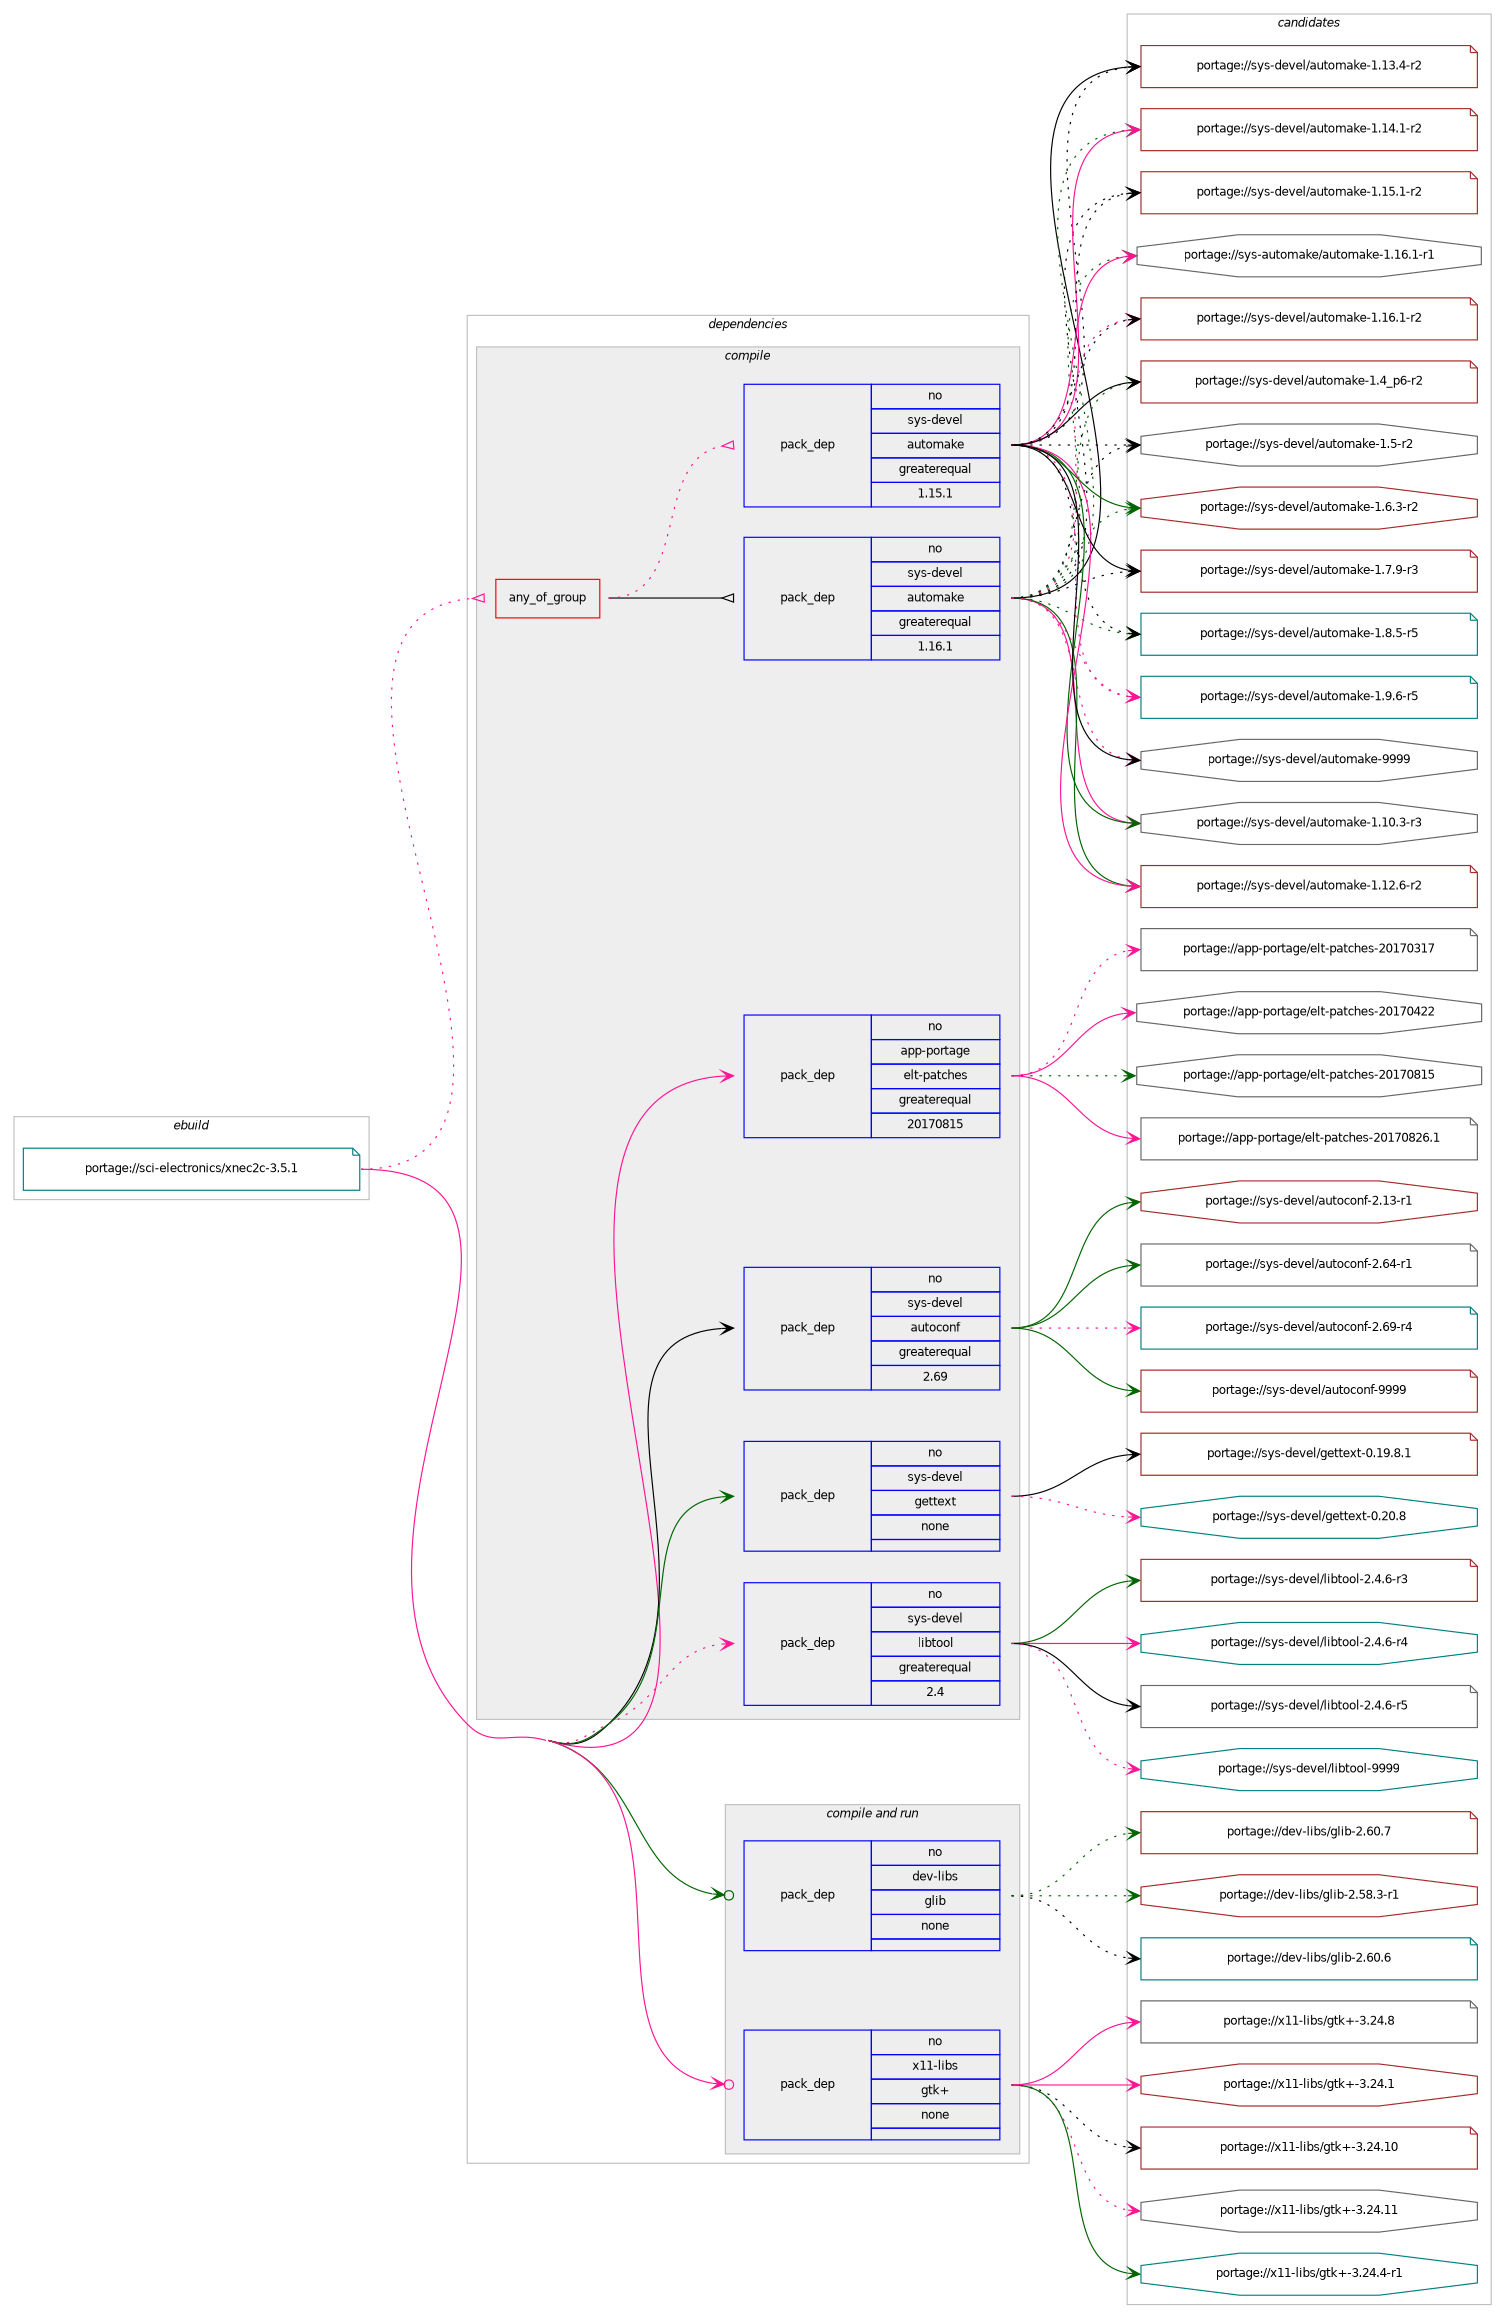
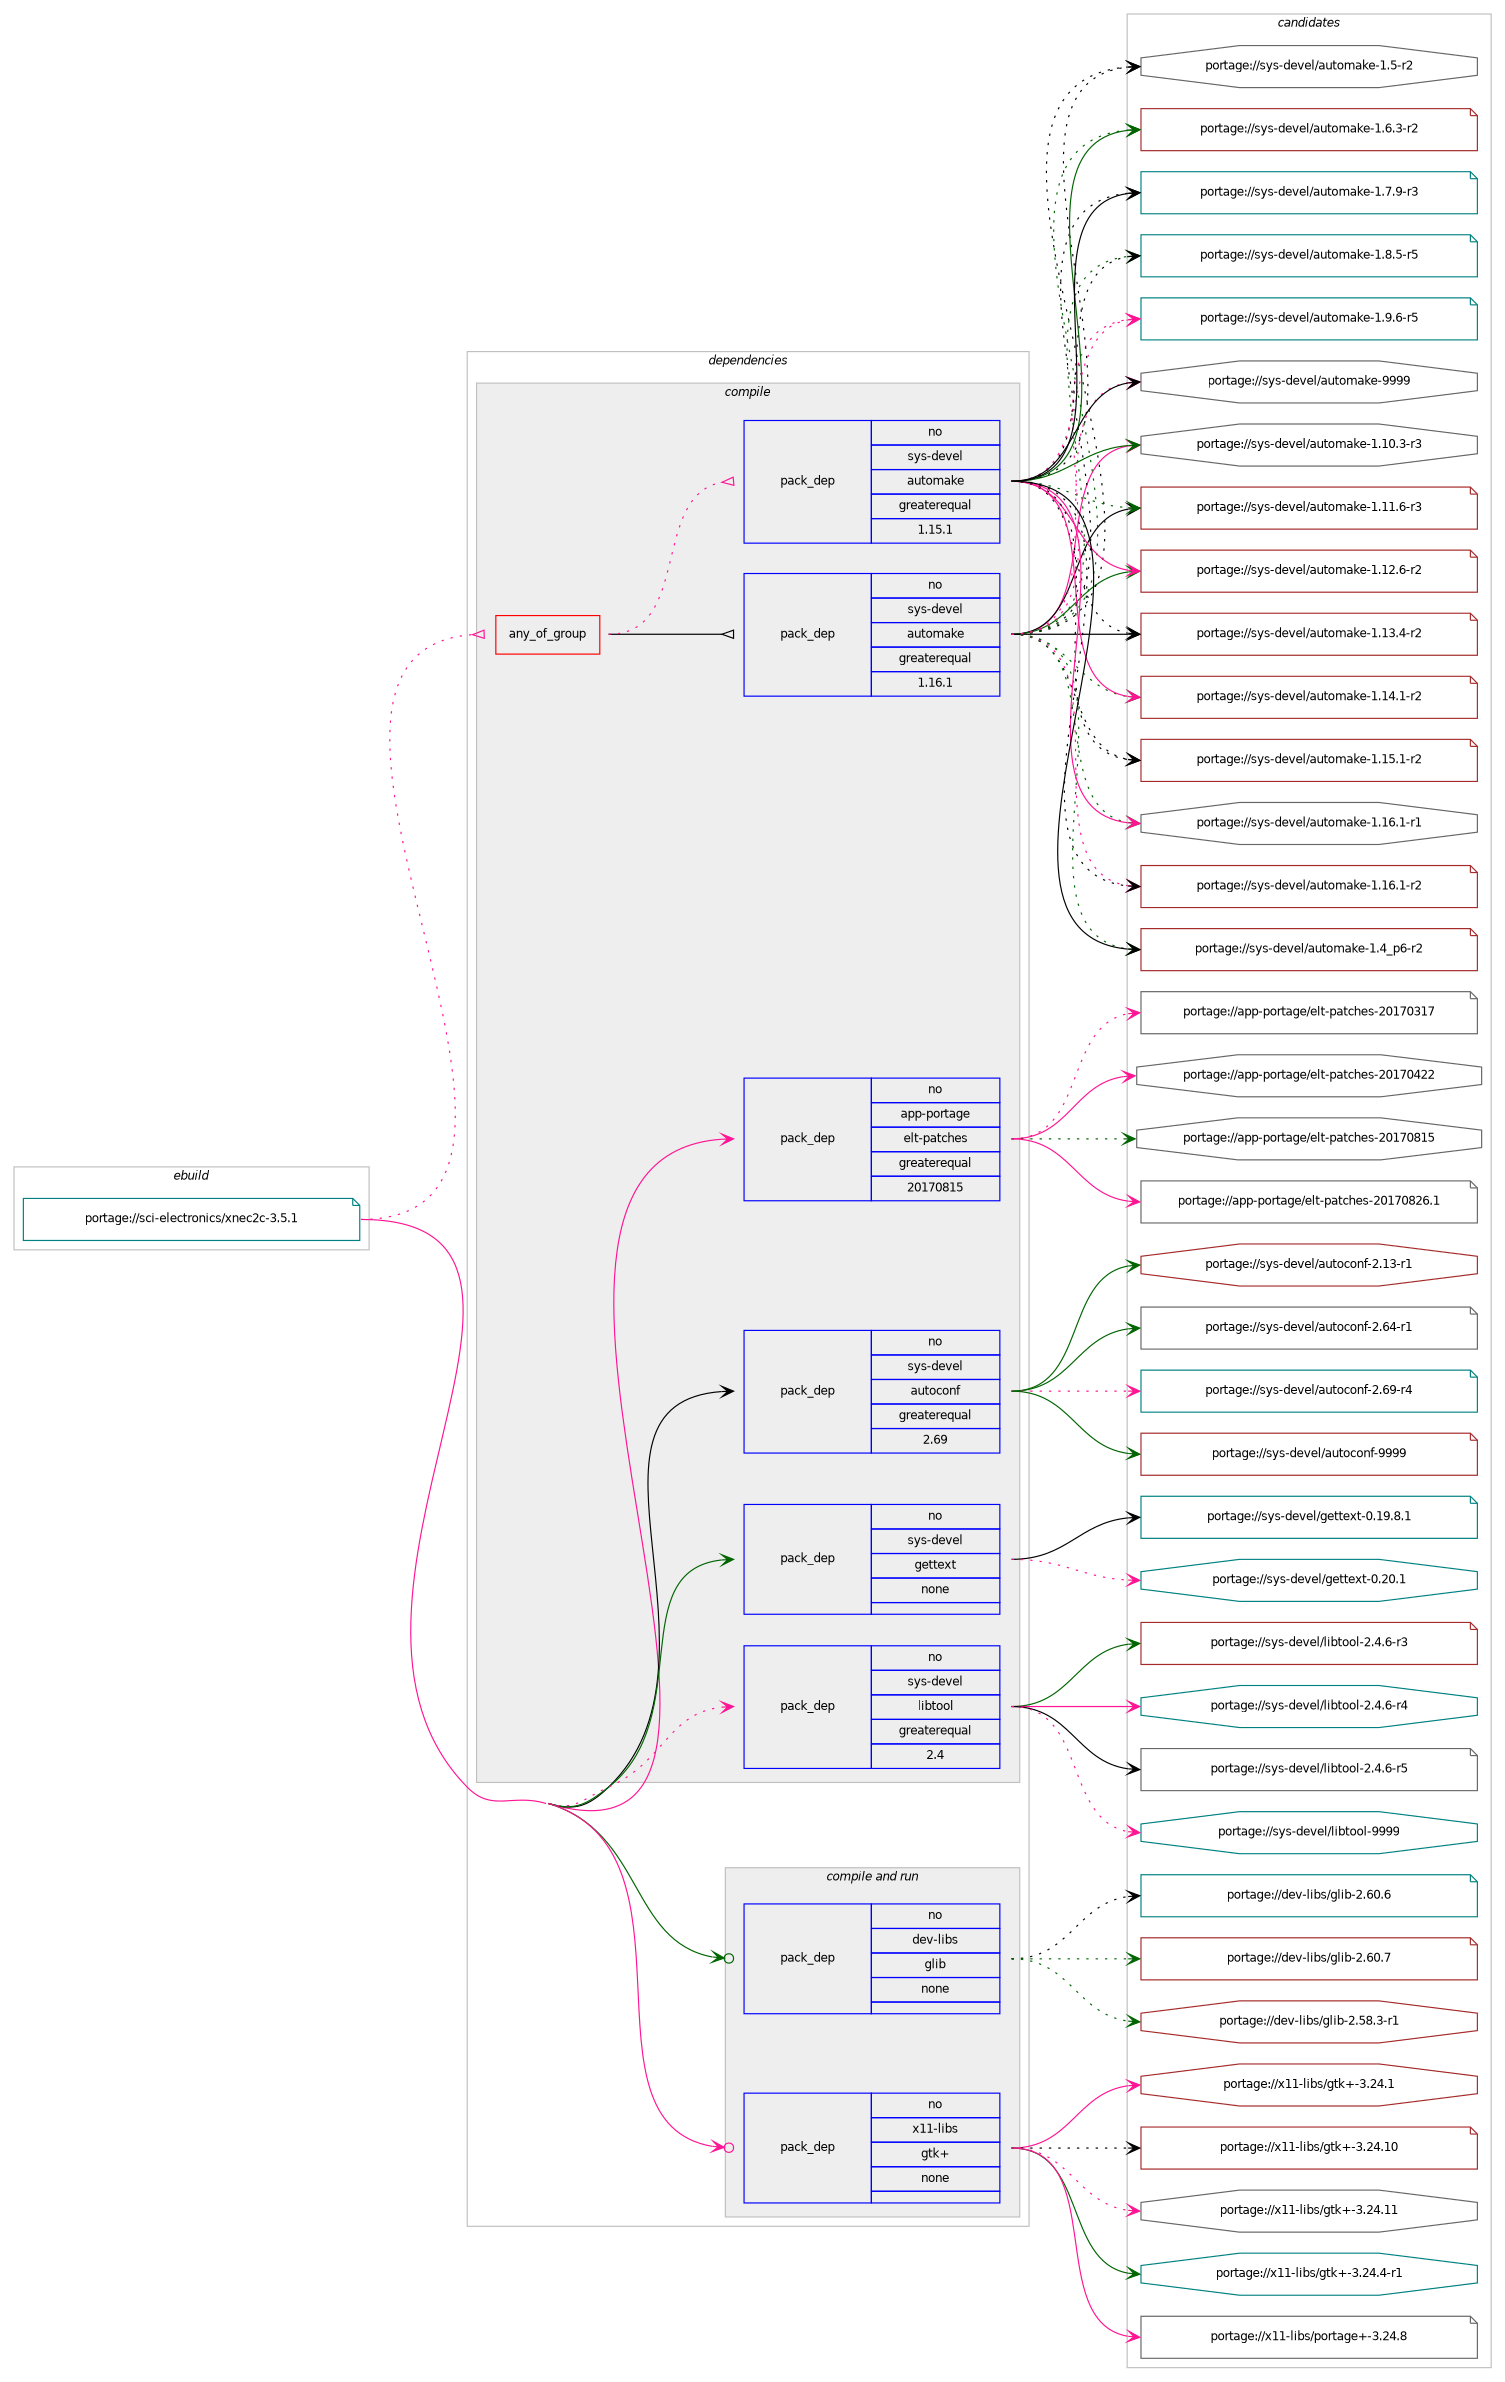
  digraph {
    compound=true
    concentrate=true
    fontname=Helvetica
    fontsize=10
    newrank=true
    rankdir=LR
    ranksep=1.5
    node [color=brown fontname=Helvetica fontsize=10 shape=note]
    edge [arrowhead=vee color=deeppink headport=w style=dotted tailport=e weight=100]
    n1 [color=teal label="portage://sci-electronics/xnec2c-3.5.1" width=4]
    n2 [color=blue label=<<TABLE BORDER="0" CELLBORDER="1" CELLSPACING="0" CELLPADDING="4" WIDTH="220"><TR><TD ROWSPAN="6" CELLPADDING="30">pack_dep</TD></TR><TR><TD WIDTH="110">no</TD></TR><TR><TD>sys-devel</TD></TR><TR><TD>automake</TD></TR><TR><TD>greaterequal</TD></TR><TR><TD>1.16.1</TD></TR></TABLE>> shape=none]
    n3 [color=blue label=<<TABLE BORDER="0" CELLBORDER="1" CELLSPACING="0" CELLPADDING="4" WIDTH="220"><TR><TD ROWSPAN="6" CELLPADDING="30">pack_dep</TD></TR><TR><TD WIDTH="110">no</TD></TR><TR><TD>sys-devel</TD></TR><TR><TD>automake</TD></TR><TR><TD>greaterequal</TD></TR><TR><TD>1.15.1</TD></TR></TABLE>> shape=none]
    n4 [color=red label=<<TABLE BORDER="0" CELLBORDER="1" CELLSPACING="0" CELLPADDING="4"><TR><TD CELLPADDING="10">any_of_group</TD></TR></TABLE>> shape=none]
    n5 [color=blue label=<<TABLE BORDER="0" CELLBORDER="1" CELLSPACING="0" CELLPADDING="4" WIDTH="220"><TR><TD ROWSPAN="6" CELLPADDING="30">pack_dep</TD></TR><TR><TD WIDTH="110">no</TD></TR><TR><TD>app-portage</TD></TR><TR><TD>elt-patches</TD></TR><TR><TD>greaterequal</TD></TR><TR><TD>20170815</TD></TR></TABLE>> shape=none]
    n6 [color=blue label=<<TABLE BORDER="0" CELLBORDER="1" CELLSPACING="0" CELLPADDING="4" WIDTH="220"><TR><TD ROWSPAN="6" CELLPADDING="30">pack_dep</TD></TR><TR><TD WIDTH="110">no</TD></TR><TR><TD>sys-devel</TD></TR><TR><TD>autoconf</TD></TR><TR><TD>greaterequal</TD></TR><TR><TD>2.69</TD></TR></TABLE>> shape=none]
    n7 [color=blue label=<<TABLE BORDER="0" CELLBORDER="1" CELLSPACING="0" CELLPADDING="4" WIDTH="220"><TR><TD ROWSPAN="6" CELLPADDING="30">pack_dep</TD></TR><TR><TD WIDTH="110">no</TD></TR><TR><TD>sys-devel</TD></TR><TR><TD>gettext</TD></TR><TR><TD>none</TD></TR><TR><TD></TD></TR></TABLE>> shape=none]
    n8 [color=blue label=<<TABLE BORDER="0" CELLBORDER="1" CELLSPACING="0" CELLPADDING="4" WIDTH="220"><TR><TD ROWSPAN="6" CELLPADDING="30">pack_dep</TD></TR><TR><TD WIDTH="110">no</TD></TR><TR><TD>sys-devel</TD></TR><TR><TD>libtool</TD></TR><TR><TD>greaterequal</TD></TR><TR><TD>2.4</TD></TR></TABLE>> shape=none]
    n9 [color=blue label=<<TABLE BORDER="0" CELLBORDER="1" CELLSPACING="0" CELLPADDING="4" WIDTH="220"><TR><TD ROWSPAN="6" CELLPADDING="30">pack_dep</TD></TR><TR><TD WIDTH="110">no</TD></TR><TR><TD>dev-libs</TD></TR><TR><TD>glib</TD></TR><TR><TD>none</TD></TR><TR><TD></TD></TR></TABLE>> shape=none]
    n10 [color=blue label=<<TABLE BORDER="0" CELLBORDER="1" CELLSPACING="0" CELLPADDING="4" WIDTH="220"><TR><TD ROWSPAN="6" CELLPADDING="30">pack_dep</TD></TR><TR><TD WIDTH="110">no</TD></TR><TR><TD>x11-libs</TD></TR><TR><TD>gtk+</TD></TR><TR><TD>none</TD></TR><TR><TD></TD></TR></TABLE>> shape=none]
    n11 [color=gray40 label="portage://sys-devel/automake-1.10.3-r3" shape=octagon width=4]
+   n12 [label="portage://sys-devel/automake-1.11.6-r3" width=4]
    n13 [label="portage://sys-devel/automake-1.12.6-r2" width=4]
    n14 [label="portage://sys-devel/automake-1.13.4-r2" width=4]
    n15 [label="portage://sys-devel/automake-1.14.1-r2" width=4]
    n16 [label="portage://sys-devel/automake-1.15.1-r2" width=4]
-   n17 [color=gray40 label="portage://sys-automake/automake-1.16.1-r1" shape=octagon width=4]
+   n17 [color=gray40 label="portage://sys-devel/automake-1.16.1-r1" shape=octagon width=4]
    n18 [label="portage://sys-devel/automake-1.16.1-r2" width=4]
    n19 [label="portage://sys-devel/automake-1.4_p6-r2" width=4]
    n20 [color=gray40 label="portage://sys-devel/automake-1.5-r2" shape=octagon width=4]
-   n21 [label="portage://sys-devel/automake-1.6.3-r2" shape=octagon width=4]
-   n22 [label="portage://sys-devel/automake-1.7.9-r3" width=4]
+   n21 [label="portage://sys-devel/automake-1.6.3-r2" width=4]
+   n22 [color=teal label="portage://sys-devel/automake-1.7.9-r3" width=4]
    n23 [color=teal label="portage://sys-devel/automake-1.8.5-r5" width=4]
    n24 [color=teal label="portage://sys-devel/automake-1.9.6-r5" width=4]
    n25 [color=gray40 label="portage://sys-devel/automake-9999" shape=octagon width=4]
    n26 [color=gray40 label="portage://app-portage/elt-patches-20170317" width=4]
    n27 [color=gray40 label="portage://app-portage/elt-patches-20170422" shape=octagon width=4]
    n28 [color=gray40 label="portage://app-portage/elt-patches-20170815" shape=octagon width=4]
    n29 [color=gray40 label="portage://app-portage/elt-patches-20170826.1" width=4]
    n30 [label="portage://sys-devel/autoconf-2.13-r1" shape=octagon width=4]
    n31 [color=gray40 label="portage://sys-devel/autoconf-2.64-r1" width=4]
    n32 [color=teal label="portage://sys-devel/autoconf-2.69-r4" width=4]
    n33 [label="portage://sys-devel/autoconf-9999" width=4]
-   n34 [label="portage://sys-devel/gettext-0.19.8.1" width=4]
-   n35 [color=teal label="portage://sys-devel/gettext-0.20.8" shape=octagon width=4]
+   n34 [color=teal label="portage://sys-devel/gettext-0.19.8.1" width=4]
+   n35 [color=teal label="portage://sys-devel/gettext-0.20.1" shape=octagon width=4]
    n36 [label="portage://sys-devel/libtool-2.4.6-r3" width=4]
    n37 [color=teal label="portage://sys-devel/libtool-2.4.6-r4" shape=octagon width=4]
    n38 [color=gray40 label="portage://sys-devel/libtool-2.4.6-r5" width=4]
    n39 [color=teal label="portage://sys-devel/libtool-9999" shape=octagon width=4]
    n40 [label="portage://dev-libs/glib-2.58.3-r1" shape=octagon width=4]
    n41 [color=teal label="portage://dev-libs/glib-2.60.6" width=4]
    n42 [label="portage://dev-libs/glib-2.60.7" width=4]
    n43 [label="portage://x11-libs/gtk+-3.24.1" shape=octagon width=4]
    n44 [label="portage://x11-libs/gtk+-3.24.10" width=4]
    n45 [color=gray40 label="portage://x11-libs/gtk+-3.24.11" shape=octagon width=4]
    n46 [color=teal label="portage://x11-libs/gtk+-3.24.4-r1" shape=octagon width=4]
-   n47 [color=gray40 label="portage://x11-libs/gtk+-3.24.8" width=4]
+   n47 [color=gray40 label="portage://x11-libs/portage+-3.24.8" width=4]
    subgraph cluster_1 {
      color=gray
      label=<<i>ebuild</i>>
      rank=same
      n1
    }
    subgraph cluster_2 {
      color=gray
      label=<<i>dependencies</i>>
      subgraph cluster_3 {
        color=gray
        fillcolor="#eeeeee"
        label=<<i>compile</i>>
        style=filled
        subgraph sub_4 {
          color=gray
          fillcolor="#eeeeee"
          label=<<i>compile</i>>
          style=filled
          n4
          subgraph sub_5 {
            color=gray
            fillcolor="#eeeeee"
            label=<<i>compile</i>>
            style=filled
            n2
          }
          subgraph sub_6 {
            color=gray
            fillcolor="#eeeeee"
            label=<<i>compile</i>>
            style=filled
            n3
          }
        }
        subgraph sub_7 {
          color=gray
          fillcolor="#eeeeee"
          label=<<i>compile</i>>
          style=filled
          n5
        }
        subgraph sub_8 {
          color=gray
          fillcolor="#eeeeee"
          label=<<i>compile</i>>
          style=filled
          n6
        }
        subgraph sub_9 {
          color=gray
          fillcolor="#eeeeee"
          label=<<i>compile</i>>
          style=filled
          n7
        }
        subgraph sub_10 {
          color=gray
          fillcolor="#eeeeee"
          label=<<i>compile</i>>
          style=filled
          n8
        }
      }
      subgraph cluster_11 {
        color=gray
        fillcolor="#eeeeee"
        label=<<i>compile and run</i>>
        style=filled
        subgraph sub_12 {
          color=gray
          fillcolor="#eeeeee"
          label=<<i>compile and run</i>>
          style=filled
          n9
        }
        subgraph sub_13 {
          color=gray
          fillcolor="#eeeeee"
          label=<<i>compile and run</i>>
          style=filled
          n10
        }
      }
      subgraph cluster_14 {
        color=gray
        fillcolor="#eeeeee"
        label=<<i>run</i>>
        style=filled
      }
    }
    subgraph cluster_15 {
      color=gray
      label=<<i>candidates</i>>
      rank=same
      subgraph sub_16 {
        color=black
        label=<<i>candidates</i>>
        nodesep=1
        rank=same
        n11
+       n12
        n13
        n14
        n15
        n16
        n17
        n18
        n19
        n20
        n21
        n22
        n23
        n24
        n25
      }
      subgraph sub_17 {
        color=black
        label=<<i>candidates</i>>
        nodesep=1
        rank=same
        n11
+       n12
        n13
        n14
        n15
        n16
        n17
        n18
        n19
        n20
        n21
        n22
        n23
        n24
        n25
      }
      subgraph sub_18 {
        color=black
        label=<<i>candidates</i>>
        nodesep=1
        rank=same
        n26
        n27
        n28
        n29
      }
      subgraph sub_19 {
        color=black
        label=<<i>candidates</i>>
        nodesep=1
        rank=same
        n30
        n31
        n32
        n33
      }
      subgraph sub_20 {
        color=black
        label=<<i>candidates</i>>
        nodesep=1
        rank=same
        n34
        n35
      }
      subgraph sub_21 {
        color=black
        label=<<i>candidates</i>>
        nodesep=1
        rank=same
        n36
        n37
        n38
        n39
      }
      subgraph sub_22 {
        color=black
        label=<<i>candidates</i>>
        nodesep=1
        rank=same
        n40
        n41
        n42
      }
      subgraph sub_23 {
        color=black
        label=<<i>candidates</i>>
        nodesep=1
        rank=same
        n43
        n44
        n45
        n46
        n47
      }
    }
    n1 -> n4 [arrowhead=oinv weight=20]
    n1 -> n5 [style=solid weight=20]
    n1 -> n6 [color=black style=solid weight=20]
    n1 -> n7 [color=darkgreen style=solid weight=20]
    n1 -> n8 [weight=20]
    n1 -> n9 [arrowhead=odotvee color=darkgreen style=solid weight=20]
    n1 -> n10 [arrowhead=odotvee style=solid weight=20]
    n2 -> n11 [style=solid]
+   n2 -> n12 [color=black style=solid]
    n2 -> n13 [color=darkgreen style=solid]
    n2 -> n14 [color=black style=solid]
    n2 -> n15 [color=darkgreen]
    n2 -> n16 [color=black]
    n2 -> n17 [color=darkgreen]
    n2 -> n18
    n2 -> n19 [color=darkgreen]
    n2 -> n20 [color=black]
    n2 -> n21 [color=darkgreen]
    n2 -> n22 [color=black]
    n2 -> n23 [color=darkgreen]
    n2 -> n24
    n2 -> n25
    n3 -> n11 [color=darkgreen style=solid]
+   n3 -> n12 [color=darkgreen]
    n3 -> n13 [style=solid]
    n3 -> n14 [color=black]
    n3 -> n15 [style=solid]
    n3 -> n16 [color=black]
    n3 -> n17 [style=solid]
    n3 -> n18 [color=black]
    n3 -> n19 [color=black style=solid]
    n3 -> n20 [color=black]
    n3 -> n21 [color=darkgreen style=solid]
    n3 -> n22 [color=black style=solid]
    n3 -> n23 [color=black]
    n3 -> n24
    n3 -> n25 [color=black style=solid]
    n4 -> n2 [arrowhead=oinv color=black style=solid weight=20]
    n4 -> n3 [arrowhead=oinv weight=20]
    n5 -> n26
    n5 -> n27 [style=solid]
    n5 -> n28 [color=darkgreen]
    n5 -> n29 [style=solid]
    n6 -> n30 [color=darkgreen style=solid]
    n6 -> n31 [color=darkgreen style=solid]
    n6 -> n32
    n6 -> n33 [color=darkgreen style=solid]
    n7 -> n34 [color=black style=solid]
    n7 -> n35
    n8 -> n36 [color=darkgreen style=solid]
    n8 -> n37 [style=solid]
    n8 -> n38 [color=black style=solid]
    n8 -> n39
    n9 -> n40 [color=darkgreen]
    n9 -> n41 [color=black]
    n9 -> n42 [color=darkgreen]
    n10 -> n43 [style=solid]
    n10 -> n44 [color=black]
    n10 -> n45
    n10 -> n46 [color=darkgreen style=solid]
    n10 -> n47 [style=solid]
  }
